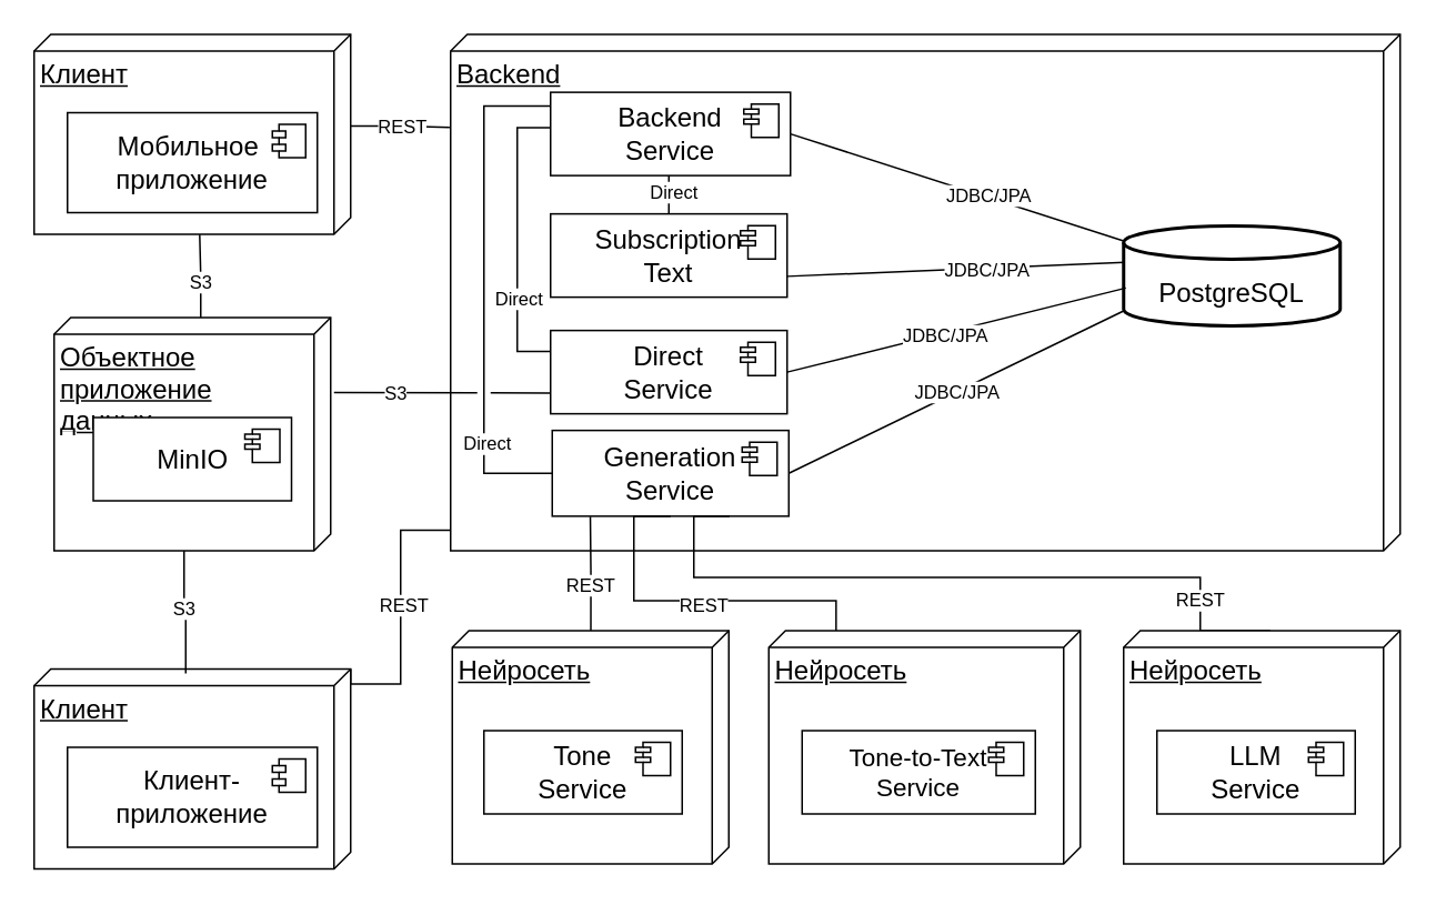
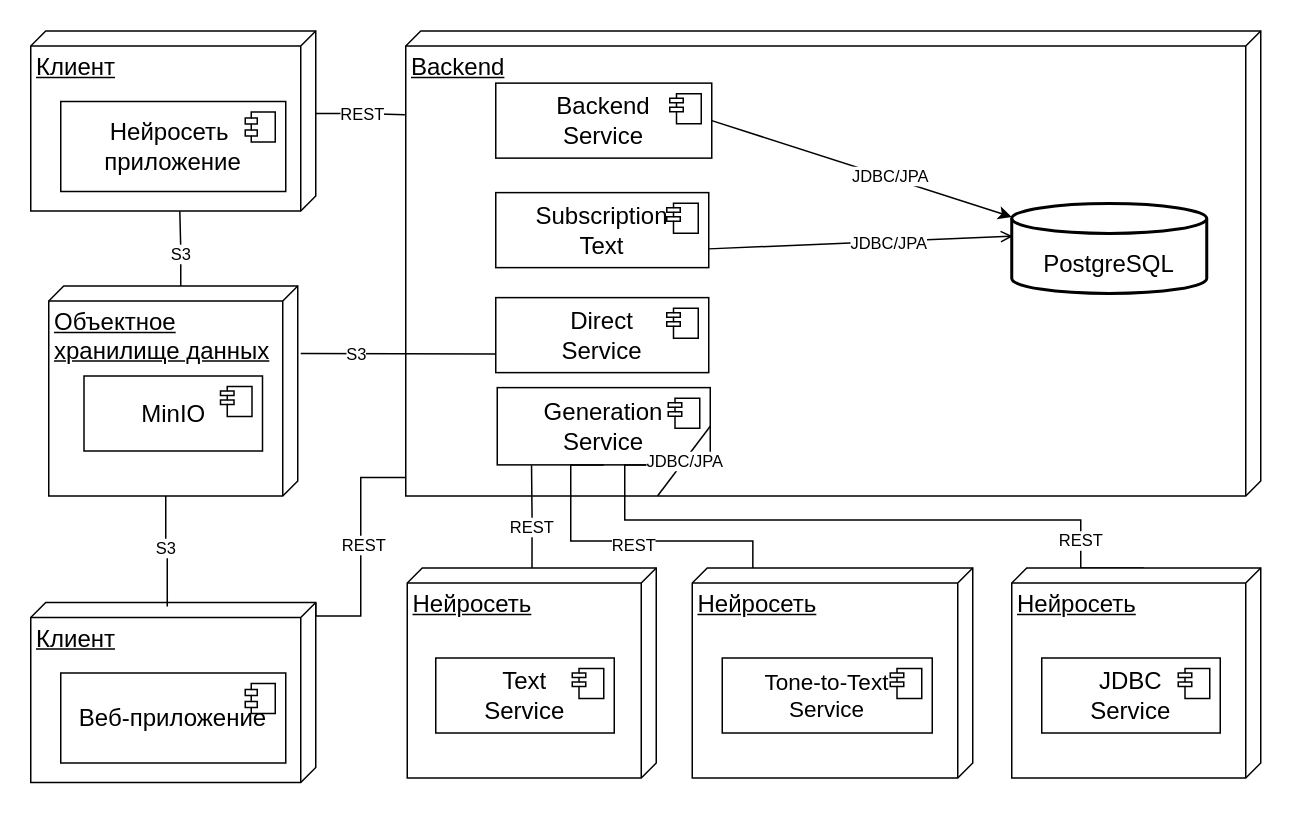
  <mxCell id="0" />
  <mxCell id="1" parent="0" />
  <mxCell id="2" value="&lt;font style=&quot;font-size: 16px;&quot;&gt;Backend&lt;/font&gt;" style="verticalAlign=top;align=left;spacingTop=8;spacingLeft=2;spacingRight=12;shape=cube;size=10;direction=south;fontStyle=4;html=1;whiteSpace=wrap;" parent="1" vertex="1"><mxGeometry x="270" y="20" width="570" height="310" as="geometry" /></mxCell>
  <mxCell id="3" value="&lt;font style=&quot;font-size: 16px;&quot;&gt;Клиент&lt;/font&gt;" style="verticalAlign=top;align=left;spacingTop=8;spacingLeft=2;spacingRight=12;shape=cube;size=10;direction=south;fontStyle=4;html=1;whiteSpace=wrap;" parent="1" vertex="1"><mxGeometry x="20" y="20" width="190" height="120" as="geometry" /></mxCell>
  <mxCell id="4" value="&lt;font style=&quot;font-size: 16px;&quot;&gt;Клиент&lt;/font&gt;" style="verticalAlign=top;align=left;spacingTop=8;spacingLeft=2;spacingRight=12;shape=cube;size=10;direction=south;fontStyle=4;html=1;whiteSpace=wrap;" parent="1" vertex="1"><mxGeometry x="20" y="401" width="190" height="120" as="geometry" /></mxCell>
- <mxCell id="5" value="&lt;font style=&quot;font-size: 16px;&quot;&gt;Мобильное&amp;nbsp;&lt;/font&gt;&lt;div&gt;&lt;font style=&quot;font-size: 16px;&quot;&gt;приложение&lt;/font&gt;&lt;br&gt;&lt;/div&gt;" style="html=1;dropTarget=0;whiteSpace=wrap;" parent="1" vertex="1"><mxGeometry x="40" y="67" width="150" height="60" as="geometry" /></mxCell>
+ <mxCell id="5" value="&lt;font style=&quot;font-size: 16px;&quot;&gt;Нейросеть&amp;nbsp;&lt;/font&gt;&lt;div&gt;&lt;font style=&quot;font-size: 16px;&quot;&gt;приложение&lt;/font&gt;&lt;br&gt;&lt;/div&gt;" style="html=1;dropTarget=0;whiteSpace=wrap;" parent="1" vertex="1"><mxGeometry x="40" y="67" width="150" height="60" as="geometry" /></mxCell>
  <mxCell id="6" value="" style="shape=module;jettyWidth=8;jettyHeight=4;" parent="5" vertex="1"><mxGeometry x="1" width="20" height="20" relative="1" as="geometry"><mxPoint x="-27" y="7" as="offset" /></mxGeometry></mxCell>
- <mxCell id="7" value="&lt;font style=&quot;font-size: 16px;&quot;&gt;Клиент-приложение&lt;/font&gt;" style="html=1;dropTarget=0;whiteSpace=wrap;" parent="1" vertex="1"><mxGeometry x="40" y="448" width="150" height="60" as="geometry" /></mxCell>
+ <mxCell id="7" value="&lt;font style=&quot;font-size: 16px;&quot;&gt;Веб-приложение&lt;/font&gt;" style="html=1;dropTarget=0;whiteSpace=wrap;" parent="1" vertex="1"><mxGeometry x="40" y="448" width="150" height="60" as="geometry" /></mxCell>
  <mxCell id="8" value="" style="shape=module;jettyWidth=8;jettyHeight=4;" parent="7" vertex="1"><mxGeometry x="1" width="20" height="20" relative="1" as="geometry"><mxPoint x="-27" y="7" as="offset" /></mxGeometry></mxCell>
- <mxCell id="9" style="edgeStyle=orthogonalEdgeStyle;rounded=0;orthogonalLoop=1;jettySize=auto;html=1;exitX=0;exitY=0.5;exitDx=0;exitDy=0;entryX=0;entryY=0.25;entryDx=0;entryDy=0;endArrow=none;startFill=0;" parent="1" source="15" target="17" edge="1"><mxGeometry relative="1" as="geometry"><Array as="points"><mxPoint x="310" y="76" /><mxPoint x="310" y="210" /></Array></mxGeometry></mxCell>
- <mxCell id="10" value="Direct" style="edgeLabel;html=1;align=center;verticalAlign=middle;resizable=0;points=[];" parent="9" vertex="1" connectable="0"><mxGeometry x="0.416" relative="1" as="geometry"><mxPoint as="offset" /></mxGeometry></mxCell>
- <mxCell id="11" style="edgeStyle=orthogonalEdgeStyle;rounded=0;orthogonalLoop=1;jettySize=auto;html=1;exitX=0;exitY=0.25;exitDx=0;exitDy=0;entryX=0;entryY=0.5;entryDx=0;entryDy=0;endArrow=none;startFill=0;" parent="1" source="15" target="21" edge="1"><mxGeometry relative="1" as="geometry"><Array as="points"><mxPoint x="290" y="63" /><mxPoint x="290" y="284" /></Array></mxGeometry></mxCell>
- <mxCell id="12" value="Direct" style="edgeLabel;html=1;align=center;verticalAlign=middle;resizable=0;points=[];" parent="11" vertex="1" connectable="0"><mxGeometry x="0.521" y="1" relative="1" as="geometry"><mxPoint y="14" as="offset" /></mxGeometry></mxCell>
- <mxCell id="13" style="edgeStyle=orthogonalEdgeStyle;rounded=0;orthogonalLoop=1;jettySize=auto;html=1;exitX=0.5;exitY=1;exitDx=0;exitDy=0;entryX=0.5;entryY=0;entryDx=0;entryDy=0;endArrow=none;startFill=0;" parent="1" source="15" target="19" edge="1"><mxGeometry relative="1" as="geometry" /></mxCell>
- <mxCell id="14" value="Direct" style="edgeLabel;html=1;align=center;verticalAlign=middle;resizable=0;points=[];" parent="13" vertex="1" connectable="0"><mxGeometry x="-0.102" y="2" relative="1" as="geometry"><mxPoint as="offset" /></mxGeometry></mxCell>
  <mxCell id="15" value="&lt;div&gt;&lt;font style=&quot;font-size: 16px;&quot;&gt;Backend&lt;br&gt;Service&lt;/font&gt;&lt;/div&gt;" style="html=1;dropTarget=0;whiteSpace=wrap;" parent="1" vertex="1"><mxGeometry x="330" y="54.75" width="144" height="50" as="geometry" /></mxCell>
  <mxCell id="16" value="" style="shape=module;jettyWidth=9;jettyHeight=3;labelBorderColor=default;" parent="15" vertex="1"><mxGeometry x="1" width="21" height="20" relative="1" as="geometry"><mxPoint x="-28" y="7" as="offset" /></mxGeometry></mxCell>
  <mxCell id="17" value="&lt;div&gt;&lt;font style=&quot;font-size: 16px;&quot;&gt;Direct&lt;br&gt;Service&lt;/font&gt;&lt;/div&gt;" style="html=1;dropTarget=0;whiteSpace=wrap;" parent="1" vertex="1"><mxGeometry x="330" y="197.75" width="142" height="50" as="geometry" /></mxCell>
  <mxCell id="18" value="" style="shape=module;jettyWidth=9;jettyHeight=3;" parent="17" vertex="1"><mxGeometry x="1" width="21" height="20" relative="1" as="geometry"><mxPoint x="-28" y="7" as="offset" /></mxGeometry></mxCell>
  <mxCell id="19" value="&lt;div&gt;&lt;font style=&quot;font-size: 16px;&quot;&gt;Subscription&lt;br&gt;Text&lt;/font&gt;&lt;/div&gt;" style="html=1;dropTarget=0;whiteSpace=wrap;" parent="1" vertex="1"><mxGeometry x="330" y="127.75" width="142" height="50" as="geometry" /></mxCell>
  <mxCell id="20" value="" style="shape=module;jettyWidth=9;jettyHeight=3;" parent="19" vertex="1"><mxGeometry x="1" width="21" height="20" relative="1" as="geometry"><mxPoint x="-28" y="7" as="offset" /></mxGeometry></mxCell>
  <mxCell id="21" value="&lt;div&gt;&lt;font style=&quot;font-size: 16px;&quot;&gt;Generation&lt;br&gt;Service&lt;/font&gt;&lt;/div&gt;" style="html=1;dropTarget=0;whiteSpace=wrap;align=center;" parent="1" vertex="1"><mxGeometry x="331" y="257.75" width="142" height="51.5" as="geometry" /></mxCell>
  <mxCell id="22" value="" style="shape=module;jettyWidth=9;jettyHeight=3;" parent="21" vertex="1"><mxGeometry x="1" width="21" height="20" relative="1" as="geometry"><mxPoint x="-28" y="7" as="offset" /></mxGeometry></mxCell>
  <mxCell id="23" style="edgeStyle=orthogonalEdgeStyle;rounded=0;orthogonalLoop=1;jettySize=auto;html=1;endArrow=none;startFill=0;entryX=0;entryY=0.75;entryDx=0;entryDy=0;jumpStyle=gap;jumpSize=8;" parent="1" target="17" edge="1"><mxGeometry relative="1" as="geometry"><mxPoint x="200" y="235" as="sourcePoint" /><mxPoint x="270" y="220" as="targetPoint" /></mxGeometry></mxCell>
  <mxCell id="24" value="S3" style="edgeLabel;html=1;align=center;verticalAlign=middle;resizable=0;points=[];" parent="23" vertex="1" connectable="0"><mxGeometry x="-0.434" relative="1" as="geometry"><mxPoint as="offset" /></mxGeometry></mxCell>
- <mxCell id="25" value="&lt;font style=&quot;font-size: 16px;&quot;&gt;Объектное приложение данных&lt;/font&gt;" style="verticalAlign=top;align=left;spacingTop=8;spacingLeft=2;spacingRight=12;shape=cube;size=10;direction=south;fontStyle=4;html=1;whiteSpace=wrap;" parent="1" vertex="1"><mxGeometry x="32" y="190" width="166" height="140" as="geometry" /></mxCell>
+ <mxCell id="25" value="&lt;font style=&quot;font-size: 16px;&quot;&gt;Объектное хранилище данных&lt;/font&gt;" style="verticalAlign=top;align=left;spacingTop=8;spacingLeft=2;spacingRight=12;shape=cube;size=10;direction=south;fontStyle=4;html=1;whiteSpace=wrap;" parent="1" vertex="1"><mxGeometry x="32" y="190" width="166" height="140" as="geometry" /></mxCell>
  <mxCell id="26" value="&lt;div&gt;&lt;font style=&quot;font-size: 16px;&quot;&gt;MinIO&lt;/font&gt;&lt;/div&gt;" style="html=1;dropTarget=0;whiteSpace=wrap;" parent="1" vertex="1"><mxGeometry x="55.5" y="250" width="119" height="50" as="geometry" /></mxCell>
  <mxCell id="27" value="" style="shape=module;jettyWidth=9;jettyHeight=3;" parent="26" vertex="1"><mxGeometry x="1" width="21" height="20" relative="1" as="geometry"><mxPoint x="-28" y="7" as="offset" /></mxGeometry></mxCell>
  <mxCell id="28" style="edgeStyle=orthogonalEdgeStyle;rounded=0;orthogonalLoop=1;jettySize=auto;html=1;entryX=0.161;entryY=1.006;entryDx=0;entryDy=0;entryPerimeter=0;endArrow=none;startFill=0;exitX=0.003;exitY=0.499;exitDx=0;exitDy=0;exitPerimeter=0;" parent="1" source="30" target="21" edge="1"><mxGeometry relative="1" as="geometry"><mxPoint x="354" y="370" as="sourcePoint" /></mxGeometry></mxCell>
  <mxCell id="29" value="REST" style="edgeLabel;html=1;align=center;verticalAlign=middle;resizable=0;points=[];" parent="28" vertex="1" connectable="0"><mxGeometry x="-0.055" y="1" relative="1" as="geometry"><mxPoint y="5" as="offset" /></mxGeometry></mxCell>
  <mxCell id="30" value="&lt;font style=&quot;font-size: 16px;&quot;&gt;Нейросеть&lt;/font&gt;" style="verticalAlign=top;align=left;spacingTop=8;spacingLeft=2;spacingRight=12;shape=cube;size=10;direction=south;fontStyle=4;html=1;whiteSpace=wrap;" parent="1" vertex="1"><mxGeometry x="271" y="378" width="166" height="140" as="geometry" /></mxCell>
- <mxCell id="31" value="&lt;div&gt;&lt;font style=&quot;font-size: 16px;&quot;&gt;Tone&lt;/font&gt;&lt;/div&gt;&lt;div&gt;&lt;font style=&quot;font-size: 16px;&quot;&gt;Service&lt;/font&gt;&lt;/div&gt;" style="html=1;dropTarget=0;whiteSpace=wrap;" parent="1" vertex="1"><mxGeometry x="290" y="438" width="119" height="50" as="geometry" /></mxCell>
+ <mxCell id="31" value="&lt;div&gt;&lt;font style=&quot;font-size: 16px;&quot;&gt;Text&lt;/font&gt;&lt;/div&gt;&lt;div&gt;&lt;font style=&quot;font-size: 16px;&quot;&gt;Service&lt;/font&gt;&lt;/div&gt;" style="html=1;dropTarget=0;whiteSpace=wrap;" parent="1" vertex="1"><mxGeometry x="290" y="438" width="119" height="50" as="geometry" /></mxCell>
  <mxCell id="32" value="" style="shape=module;jettyWidth=9;jettyHeight=3;" parent="31" vertex="1"><mxGeometry x="1" width="21" height="20" relative="1" as="geometry"><mxPoint x="-28" y="7" as="offset" /></mxGeometry></mxCell>
  <mxCell id="33" style="edgeStyle=orthogonalEdgeStyle;rounded=0;orthogonalLoop=1;jettySize=auto;html=1;exitX=0.002;exitY=0.784;exitDx=0;exitDy=0;exitPerimeter=0;entryX=0.5;entryY=1;entryDx=0;entryDy=0;endArrow=none;startFill=0;" parent="1" source="35" target="21" edge="1"><mxGeometry relative="1" as="geometry"><Array as="points"><mxPoint x="501" y="360" /><mxPoint x="380" y="360" /></Array></mxGeometry></mxCell>
  <mxCell id="34" value="REST" style="edgeLabel;html=1;align=center;verticalAlign=middle;resizable=0;points=[];" parent="33" vertex="1" connectable="0"><mxGeometry x="-0.075" y="2" relative="1" as="geometry"><mxPoint as="offset" /></mxGeometry></mxCell>
  <mxCell id="35" value="&lt;font style=&quot;font-size: 16px;&quot;&gt;Нейросеть&lt;/font&gt;" style="verticalAlign=top;align=left;spacingTop=8;spacingLeft=2;spacingRight=12;shape=cube;size=10;direction=south;fontStyle=4;html=1;whiteSpace=wrap;" parent="1" vertex="1"><mxGeometry x="461" y="378" width="187" height="140" as="geometry" /></mxCell>
  <mxCell id="36" value="&lt;div&gt;&lt;font style=&quot;font-size: 15px;&quot;&gt;Tone-to-Text&lt;/font&gt;&lt;/div&gt;&lt;div&gt;&lt;font style=&quot;font-size: 15px;&quot;&gt;Service&lt;/font&gt;&lt;/div&gt;" style="html=1;dropTarget=0;whiteSpace=wrap;" parent="1" vertex="1"><mxGeometry x="481" y="438" width="140" height="50" as="geometry" /></mxCell>
  <mxCell id="37" value="" style="shape=module;jettyWidth=9;jettyHeight=3;" parent="36" vertex="1"><mxGeometry x="1" width="21" height="20" relative="1" as="geometry"><mxPoint x="-28" y="7" as="offset" /></mxGeometry></mxCell>
  <mxCell id="38" style="edgeStyle=orthogonalEdgeStyle;rounded=0;orthogonalLoop=1;jettySize=auto;html=1;exitX=0;exitY=0;exitDx=0;exitDy=78;exitPerimeter=0;entryX=0.75;entryY=1;entryDx=0;entryDy=0;endArrow=none;startFill=0;" parent="1" source="40" target="21" edge="1"><mxGeometry relative="1" as="geometry"><Array as="points"><mxPoint x="720" y="378" /><mxPoint x="720" y="346" /><mxPoint x="416" y="346" /></Array></mxGeometry></mxCell>
  <mxCell id="39" value="REST" style="edgeLabel;html=1;align=center;verticalAlign=middle;resizable=0;points=[];" parent="38" vertex="1" connectable="0"><mxGeometry x="-0.71" y="1" relative="1" as="geometry"><mxPoint y="2" as="offset" /></mxGeometry></mxCell>
  <mxCell id="40" value="&lt;font style=&quot;font-size: 16px;&quot;&gt;Нейросеть&lt;/font&gt;" style="verticalAlign=top;align=left;spacingTop=8;spacingLeft=2;spacingRight=12;shape=cube;size=10;direction=south;fontStyle=4;html=1;whiteSpace=wrap;" parent="1" vertex="1"><mxGeometry x="674" y="378" width="166" height="140" as="geometry" /></mxCell>
- <mxCell id="41" value="&lt;div&gt;&lt;font style=&quot;font-size: 16px;&quot;&gt;LLM&lt;/font&gt;&lt;/div&gt;&lt;div&gt;&lt;font style=&quot;font-size: 16px;&quot;&gt;Service&lt;/font&gt;&lt;/div&gt;" style="html=1;dropTarget=0;whiteSpace=wrap;" parent="1" vertex="1"><mxGeometry x="694" y="438" width="119" height="50" as="geometry" /></mxCell>
+ <mxCell id="41" value="&lt;div&gt;&lt;font style=&quot;font-size: 16px;&quot;&gt;JDBC&lt;/font&gt;&lt;/div&gt;&lt;div&gt;&lt;font style=&quot;font-size: 16px;&quot;&gt;Service&lt;/font&gt;&lt;/div&gt;" style="html=1;dropTarget=0;whiteSpace=wrap;" parent="1" vertex="1"><mxGeometry x="694" y="438" width="119" height="50" as="geometry" /></mxCell>
  <mxCell id="42" value="" style="shape=module;jettyWidth=9;jettyHeight=3;" parent="41" vertex="1"><mxGeometry x="1" width="21" height="20" relative="1" as="geometry"><mxPoint x="-28" y="7" as="offset" /></mxGeometry></mxCell>
  <mxCell id="43" style="edgeStyle=orthogonalEdgeStyle;rounded=0;orthogonalLoop=1;jettySize=auto;html=1;exitX=0;exitY=0;exitDx=55;exitDy=0;exitPerimeter=0;entryX=0.18;entryY=1.001;entryDx=0;entryDy=0;entryPerimeter=0;endArrow=none;startFill=0;" parent="1" source="3" target="2" edge="1"><mxGeometry relative="1" as="geometry" /></mxCell>
  <mxCell id="44" value="REST" style="edgeLabel;html=1;align=center;verticalAlign=middle;resizable=0;points=[];" parent="43" vertex="1" connectable="0"><mxGeometry x="-0.125" y="2" relative="1" as="geometry"><mxPoint x="4" y="2" as="offset" /></mxGeometry></mxCell>
  <mxCell id="45" style="edgeStyle=orthogonalEdgeStyle;rounded=0;orthogonalLoop=1;jettySize=auto;html=1;exitX=0;exitY=0;exitDx=140;exitDy=88;exitPerimeter=0;entryX=0.022;entryY=0.521;entryDx=0;entryDy=0;entryPerimeter=0;endArrow=none;startFill=0;" parent="1" source="25" target="4" edge="1"><mxGeometry relative="1" as="geometry" /></mxCell>
  <mxCell id="46" value="S3" style="edgeLabel;html=1;align=center;verticalAlign=middle;resizable=0;points=[];" parent="45" vertex="1" connectable="0"><mxGeometry x="-0.079" y="-1" relative="1" as="geometry"><mxPoint as="offset" /></mxGeometry></mxCell>
  <mxCell id="47" style="edgeStyle=orthogonalEdgeStyle;rounded=0;orthogonalLoop=1;jettySize=auto;html=1;exitX=0;exitY=0;exitDx=0;exitDy=78;exitPerimeter=0;entryX=1.001;entryY=0.477;entryDx=0;entryDy=0;entryPerimeter=0;endArrow=none;startFill=0;" parent="1" source="25" target="3" edge="1"><mxGeometry relative="1" as="geometry" /></mxCell>
  <mxCell id="48" value="S3" style="edgeLabel;html=1;align=center;verticalAlign=middle;resizable=0;points=[];" parent="47" vertex="1" connectable="0"><mxGeometry x="-0.147" y="1" relative="1" as="geometry"><mxPoint as="offset" /></mxGeometry></mxCell>
  <mxCell id="49" value="&lt;div&gt;&lt;font style=&quot;font-size: 16px;&quot;&gt;&lt;br&gt;&lt;/font&gt;&lt;/div&gt;&lt;div&gt;&lt;font style=&quot;font-size: 16px;&quot;&gt;PostgreSQL&lt;/font&gt;&lt;/div&gt;" style="strokeWidth=2;html=1;shape=mxgraph.flowchart.database;whiteSpace=wrap;" parent="1" vertex="1"><mxGeometry x="674" y="135" width="130" height="60" as="geometry" /></mxCell>
  <mxCell id="50" style="edgeStyle=orthogonalEdgeStyle;rounded=0;orthogonalLoop=1;jettySize=auto;html=1;exitX=0;exitY=0;exitDx=0;exitDy=0;exitPerimeter=0;entryX=0.96;entryY=1;entryDx=0;entryDy=0;entryPerimeter=0;endArrow=none;startFill=0;" parent="1" source="4" target="2" edge="1"><mxGeometry relative="1" as="geometry"><Array as="points"><mxPoint y="410" x="210" /><mxPoint x="240" y="410" /><mxPoint x="240" y="318" /></Array></mxGeometry></mxCell>
  <mxCell id="51" value="REST" style="edgeLabel;html=1;align=center;verticalAlign=middle;resizable=0;points=[];" parent="50" vertex="1" connectable="0"><mxGeometry x="0.082" y="-1" relative="1" as="geometry"><mxPoint as="offset" /></mxGeometry></mxCell>
- <mxCell id="52" style="rounded=0;orthogonalLoop=1;jettySize=auto;html=1;exitX=1;exitY=0.75;exitDx=0;exitDy=0;entryX=0.006;entryY=0.363;entryDx=0;entryDy=0;entryPerimeter=0;endArrow=none;startFill=0;" parent="1" source="19" target="49" edge="1"><mxGeometry relative="1" as="geometry" /></mxCell>
+ <mxCell id="52" style="rounded=0;orthogonalLoop=1;jettySize=auto;html=1;exitX=1;exitY=0.75;exitDx=0;exitDy=0;entryX=0.006;entryY=0.363;entryDx=0;entryDy=0;entryPerimeter=0;endArrow=open;startFill=0;" parent="1" source="19" target="49" edge="1"><mxGeometry relative="1" as="geometry" /></mxCell>
  <mxCell id="53" value="JDBC/JPA" style="edgeLabel;html=1;align=center;verticalAlign=middle;resizable=0;points=[];" parent="52" vertex="1" connectable="0"><mxGeometry x="-0.063" relative="1" as="geometry"><mxPoint x="25" as="offset" /></mxGeometry></mxCell>
- <mxCell id="54" style="rounded=0;orthogonalLoop=1;jettySize=auto;html=1;exitX=1;exitY=0.5;exitDx=0;exitDy=0;entryX=0.01;entryY=0.621;entryDx=0;entryDy=0;entryPerimeter=0;endArrow=none;startFill=0;" parent="1" source="17" target="49" edge="1"><mxGeometry relative="1" as="geometry" /></mxCell>
- <mxCell id="55" value="JDBC/JPA" style="edgeLabel;html=1;align=center;verticalAlign=middle;resizable=0;points=[];" parent="54" vertex="1" connectable="0"><mxGeometry x="-0.147" y="-2" relative="1" as="geometry"><mxPoint x="8" y="-3" as="offset" /></mxGeometry></mxCell>
- <mxCell id="56" value="JDBC/JPA" style="rounded=0;orthogonalLoop=1;jettySize=auto;html=1;exitX=1;exitY=0.5;exitDx=0;exitDy=0;entryX=0;entryY=0.85;entryDx=0;entryDy=0;entryPerimeter=0;endArrow=none;startFill=0;" parent="1" source="21" target="49" edge="1"><mxGeometry relative="1" as="geometry" /></mxCell>
- <mxCell id="57" style="rounded=0;orthogonalLoop=1;jettySize=auto;html=1;exitX=1;exitY=0.5;exitDx=0;exitDy=0;entryX=0;entryY=0.15;entryDx=0;entryDy=0;entryPerimeter=0;endArrow=none;startFill=0;" parent="1" source="15" target="49" edge="1"><mxGeometry relative="1" as="geometry" /></mxCell>
+ <mxCell id="56" value="JDBC/JPA" style="rounded=0;orthogonalLoop=1;jettySize=auto;html=1;exitX=1;exitY=0.5;exitDx=0;exitDy=0;endArrow=none;startFill=0;" parent="1" source="21" target="2" edge="1"><mxGeometry relative="1" as="geometry" /></mxCell>
+ <mxCell id="57" style="rounded=0;orthogonalLoop=1;jettySize=auto;html=1;exitX=1;exitY=0.5;exitDx=0;exitDy=0;entryX=0;entryY=0.15;entryDx=0;entryDy=0;entryPerimeter=0;endArrow=classic;startFill=0;" parent="1" source="15" target="49" edge="1"><mxGeometry relative="1" as="geometry" /></mxCell>
  <mxCell id="58" value="JDBC/JPA" style="edgeLabel;html=1;align=center;verticalAlign=middle;resizable=0;points=[];" parent="57" vertex="1" connectable="0"><mxGeometry x="-0.2" y="2" relative="1" as="geometry"><mxPoint x="38" y="13" as="offset" /></mxGeometry></mxCell>
